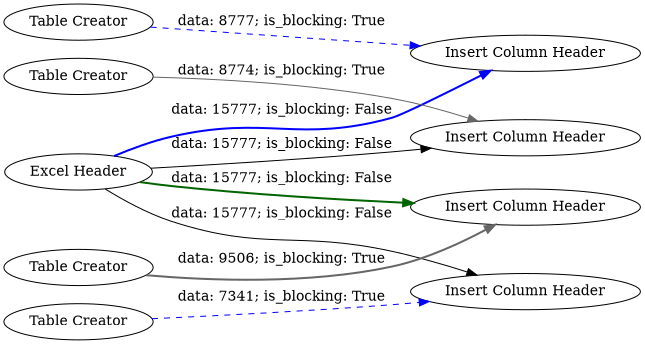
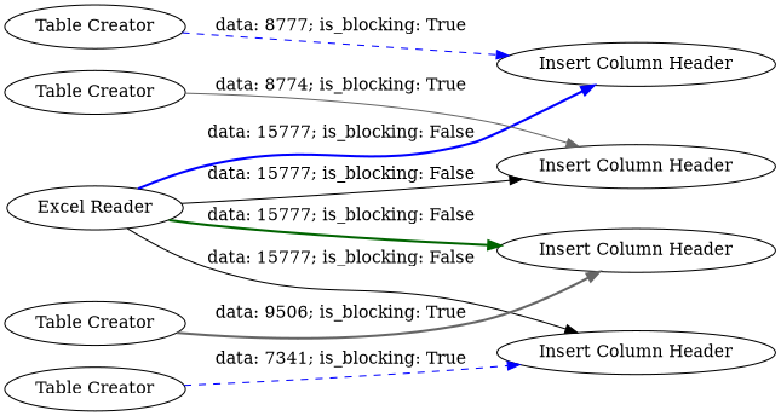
  digraph {
    rankdir=LR
    edge [color=blue style=solid]
    n1 [label="Insert Column Header"]
-   n2 [label="Excel Header"]
+   n2 [label="Excel Reader"]
    n3 [label="Insert Column Header"]
    n4 [label="Insert Column Header"]
    n5 [label="Insert Column Header"]
    n6 [label="Table Creator"]
    n7 [label="Table Creator"]
    n8 [label="Table Creator"]
    n9 [label="Table Creator"]
    n2 -> n1 [label="data: 15777; is_blocking: False" color=black]
    n2 -> n3 [label="data: 15777; is_blocking: False" style=bold]
    n2 -> n4 [label="data: 15777; is_blocking: False" color=black]
    n2 -> n5 [label="data: 15777; is_blocking: False" color=darkgreen style=bold]
    n6 -> n5 [label="data: 9506; is_blocking: True" color=gray40 style=bold]
    n7 -> n3 [label="data: 8777; is_blocking: True" style=dashed]
    n8 -> n1 [label="data: 8774; is_blocking: True" color=gray40]
    n9 -> n4 [label="data: 7341; is_blocking: True" style=dashed]
  }
